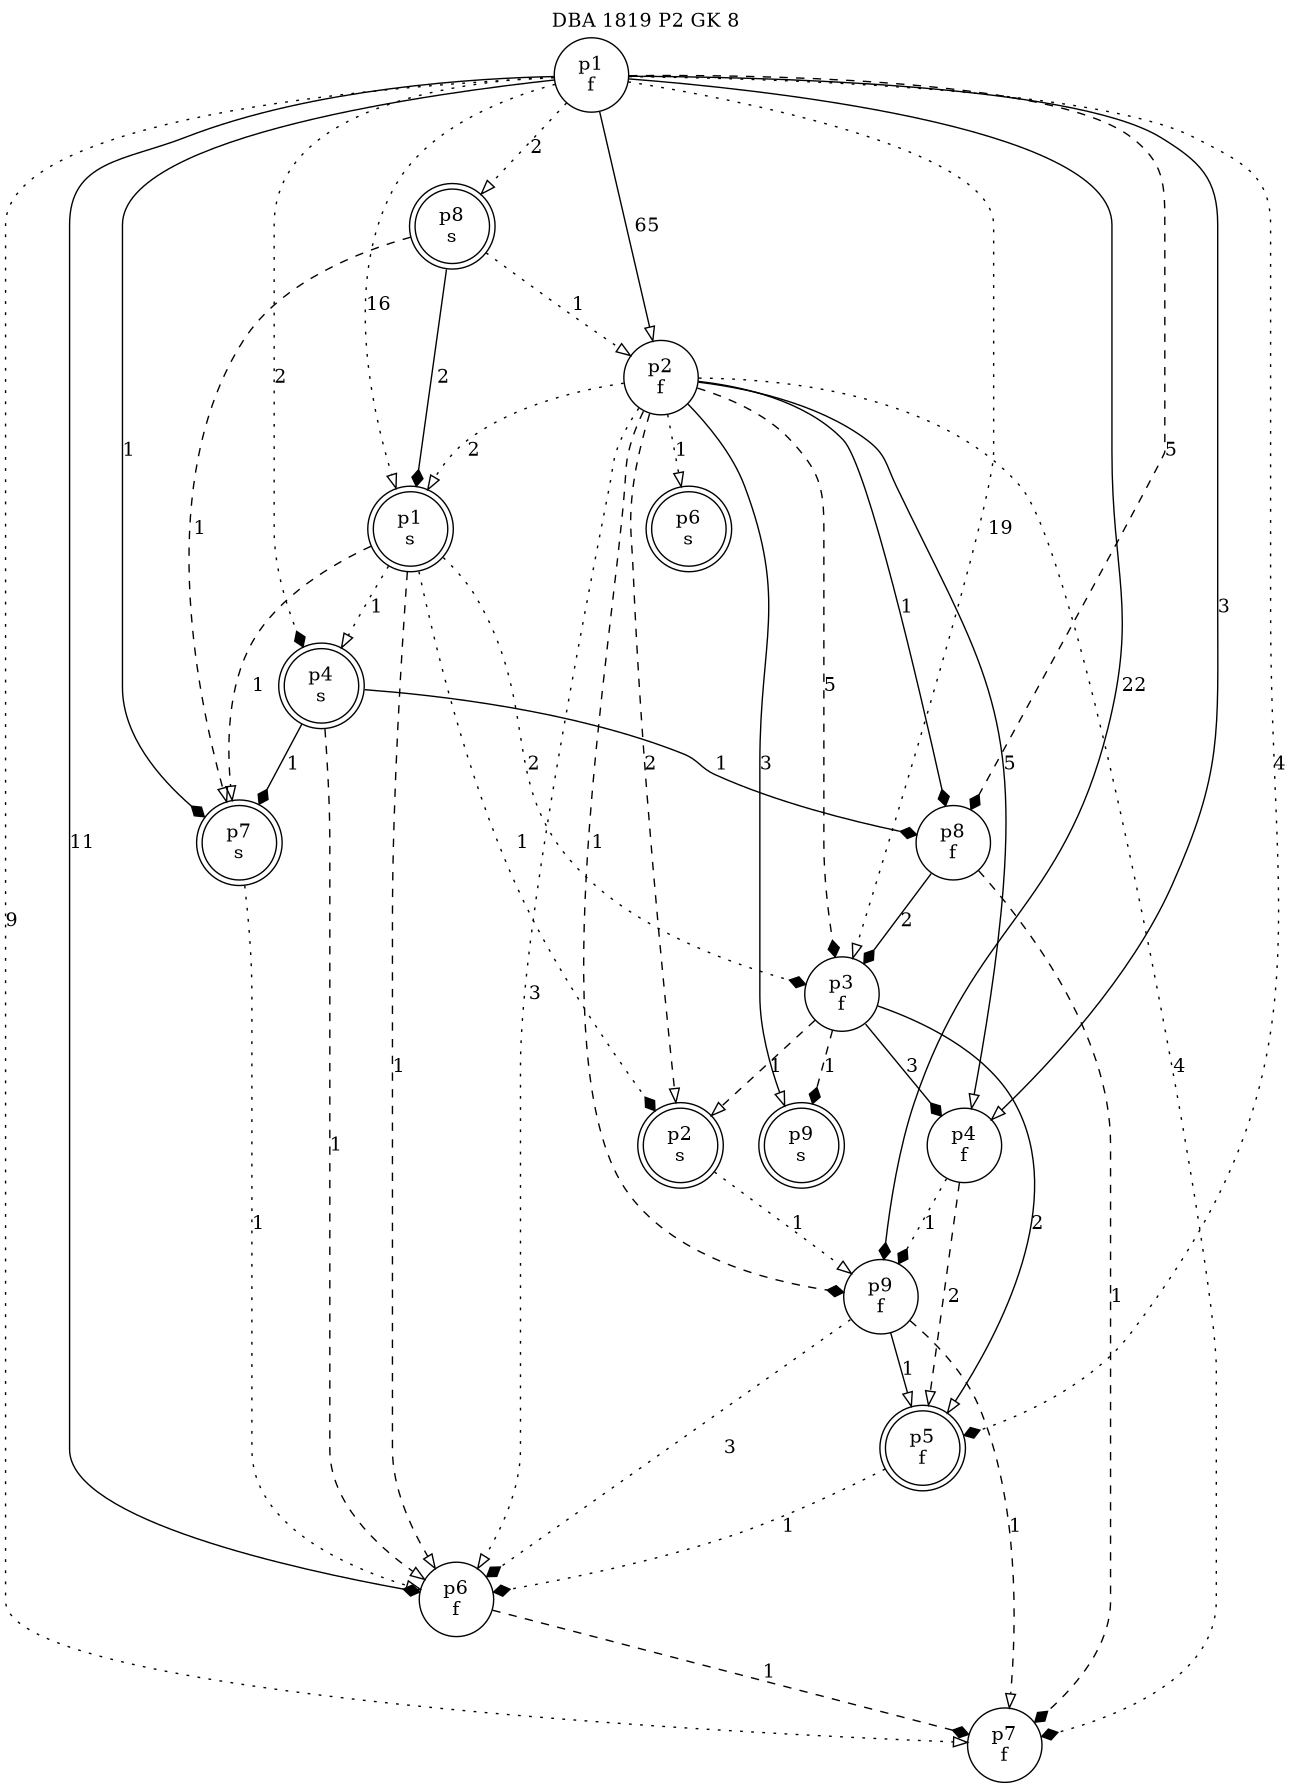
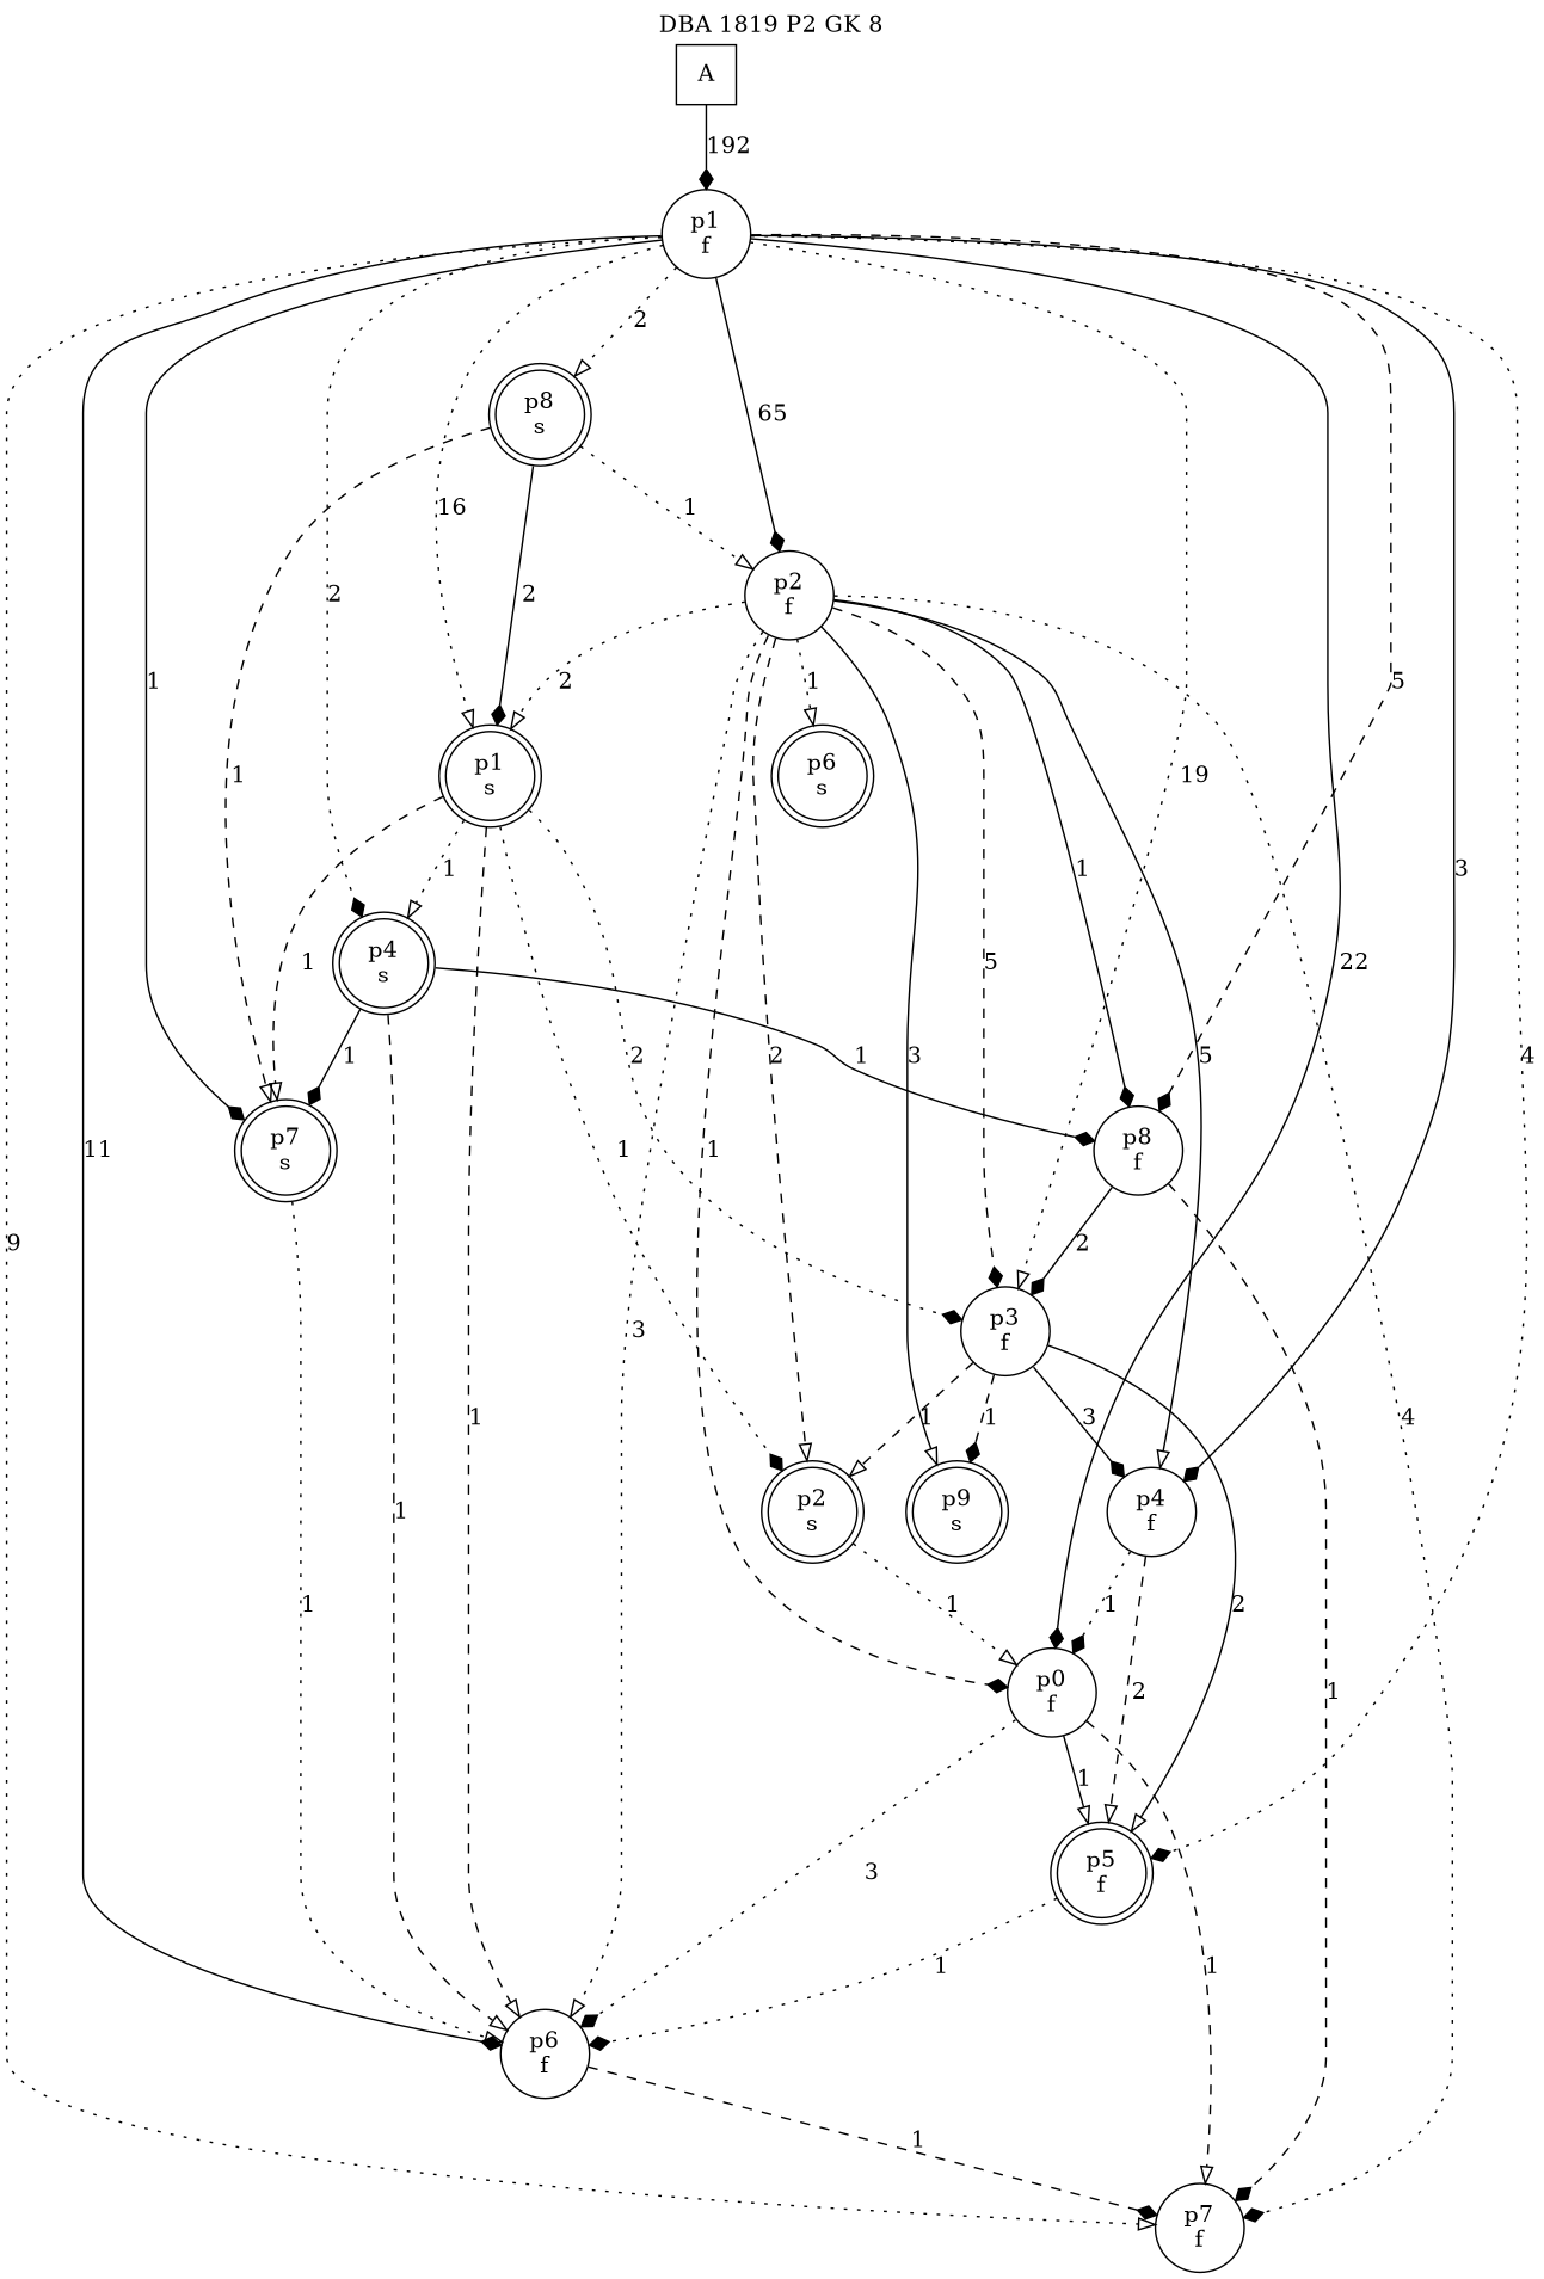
  digraph {
    label=" DBA 1819 P2 GK 8 "
    labelloc=tl
    rankdir=TB
    node [shape=circle]
    edge [arrowhead=onormal style=dotted]
+   n1 [label=A shape=square]
    n2 [label="p1\nf"]
    n3 [label="p2\nf"]
-   n4 [label="p9\nf"]
+   n4 [label="p0\nf"]
    n5 [label="p3\nf"]
    n6 [label="p4\nf"]
    n7 [label="p8\nf"]
    n8 [label="p7\nf"]
    n9 [label="p5\nf" shape=doublecircle]
    n10 [label="p6\nf"]
    n11 [label="p1\ns" shape=doublecircle]
    n12 [label="p8\ns" shape=doublecircle]
    n13 [label="p7\ns" shape=doublecircle]
    n14 [label="p4\ns" shape=doublecircle]
    n15 [label="p2\ns" shape=doublecircle]
    n16 [label="p6\ns" shape=doublecircle]
    n17 [label="p9\ns" shape=doublecircle]
-   n2 -> n3 [label=65 style=solid]
+   n1 -> n2 [arrowhead=diamond label=192 style=solid]
+   n2 -> n3 [arrowhead=diamond label=65 style=solid]
    n2 -> n4 [arrowhead=diamond label=22 style=solid]
    n2 -> n5 [label=19]
-   n2 -> n6 [label=3 style=solid]
+   n2 -> n6 [arrowhead=diamond label=3 style=solid]
    n2 -> n7 [arrowhead=diamond label=5 style=dashed]
    n2 -> n8 [label=9]
    n2 -> n9 [arrowhead=diamond label=4]
    n2 -> n10 [arrowhead=diamond label=11 style=solid]
    n2 -> n11 [label=16]
    n2 -> n12 [label=2]
    n2 -> n13 [arrowhead=diamond label=1 style=solid]
    n2 -> n14 [arrowhead=diamond label=2]
    n3 -> n4 [arrowhead=diamond label=1 style=dashed]
    n3 -> n5 [arrowhead=diamond label=5 style=dashed]
    n3 -> n6 [label=5 style=solid]
    n3 -> n7 [arrowhead=diamond label=1 style=solid]
    n3 -> n8 [arrowhead=diamond label=4]
    n3 -> n10 [label=3]
    n3 -> n11 [label=2]
    n3 -> n15 [label=2 style=dashed]
    n3 -> n16 [label=1]
    n3 -> n17 [label=3 style=solid]
    n4 -> n8 [label=1 style=dashed]
    n4 -> n9 [label=1 style=solid]
    n4 -> n10 [arrowhead=diamond label=3]
    n5 -> n6 [arrowhead=diamond label=3 style=solid]
    n5 -> n9 [label=2 style=solid]
    n5 -> n15 [label=1 style=dashed]
    n5 -> n17 [arrowhead=diamond label=1 style=dashed]
    n6 -> n4 [arrowhead=diamond label=1]
    n6 -> n9 [label=2 style=dashed]
    n7 -> n5 [arrowhead=diamond label=2 style=solid]
    n7 -> n8 [arrowhead=diamond label=1 style=dashed]
    n9 -> n10 [arrowhead=diamond label=1]
    n10 -> n8 [arrowhead=diamond label=1 style=dashed]
    n11 -> n5 [arrowhead=diamond label=2]
    n11 -> n10 [label=1 style=dashed]
    n11 -> n13 [label=1 style=dashed]
    n11 -> n14 [label=1]
    n11 -> n15 [arrowhead=diamond label=1]
    n12 -> n3 [label=1]
    n12 -> n11 [arrowhead=diamond label=2 style=solid]
    n12 -> n13 [label=1 style=dashed]
    n13 -> n10 [label=1]
    n14 -> n7 [arrowhead=diamond label=1 style=solid]
    n14 -> n10 [label=1 style=dashed]
    n14 -> n13 [arrowhead=diamond label=1 style=solid]
    n15 -> n4 [label=1]
  }
